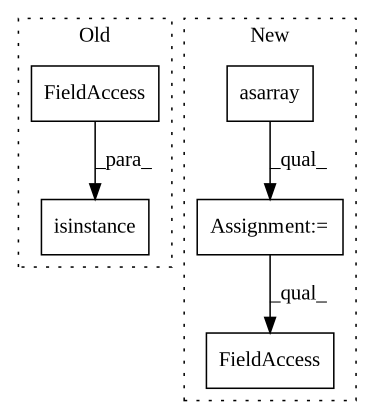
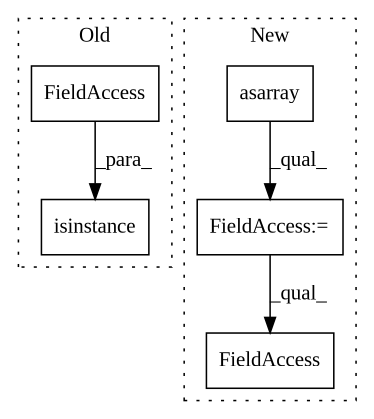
  digraph {
    fontname="Liberation Serif"
    node [a=32 fontname="Liberation Serif" shape=box]
    edge [fontname="Liberation Serif"]
    n1 [l="11,1" label=isinstance s="18347,18388"]
    n2 [a=22 l=13 label=FieldAccess s=18375]
    n3 [l="8,1" label=asarray s="18116,18133"]
    n4 [a=22 l=10 label=FieldAccess s=18144]
-   n5 [a=7 l=1 label="Assignment:=" s=18109]
+   n5 [a=7 l=1 label="FieldAccess:=" s=18109]
    subgraph cluster_1 {
      label=Old
      style=dotted
      n1
      n2
    }
    subgraph cluster_2 {
      label=New
      style=dotted
      n3
      n4
      n5
    }
    n2 -> n1 [label=_para_]
    n3 -> n5 [label=_qual_]
    n5 -> n4 [label=_qual_]
  }
